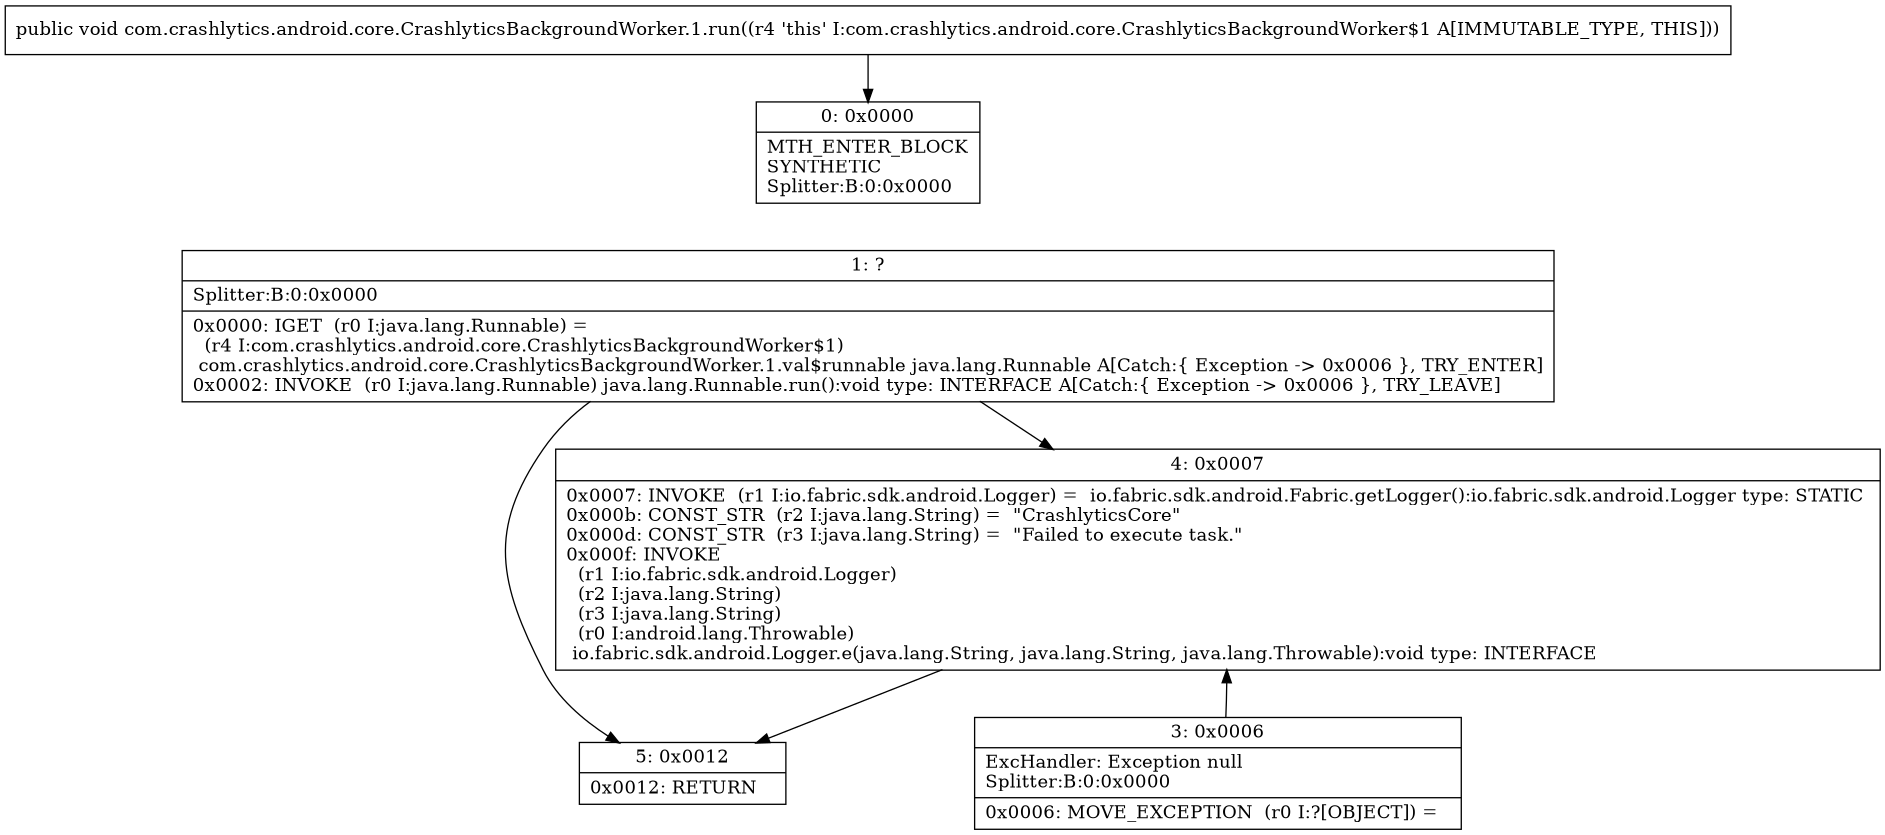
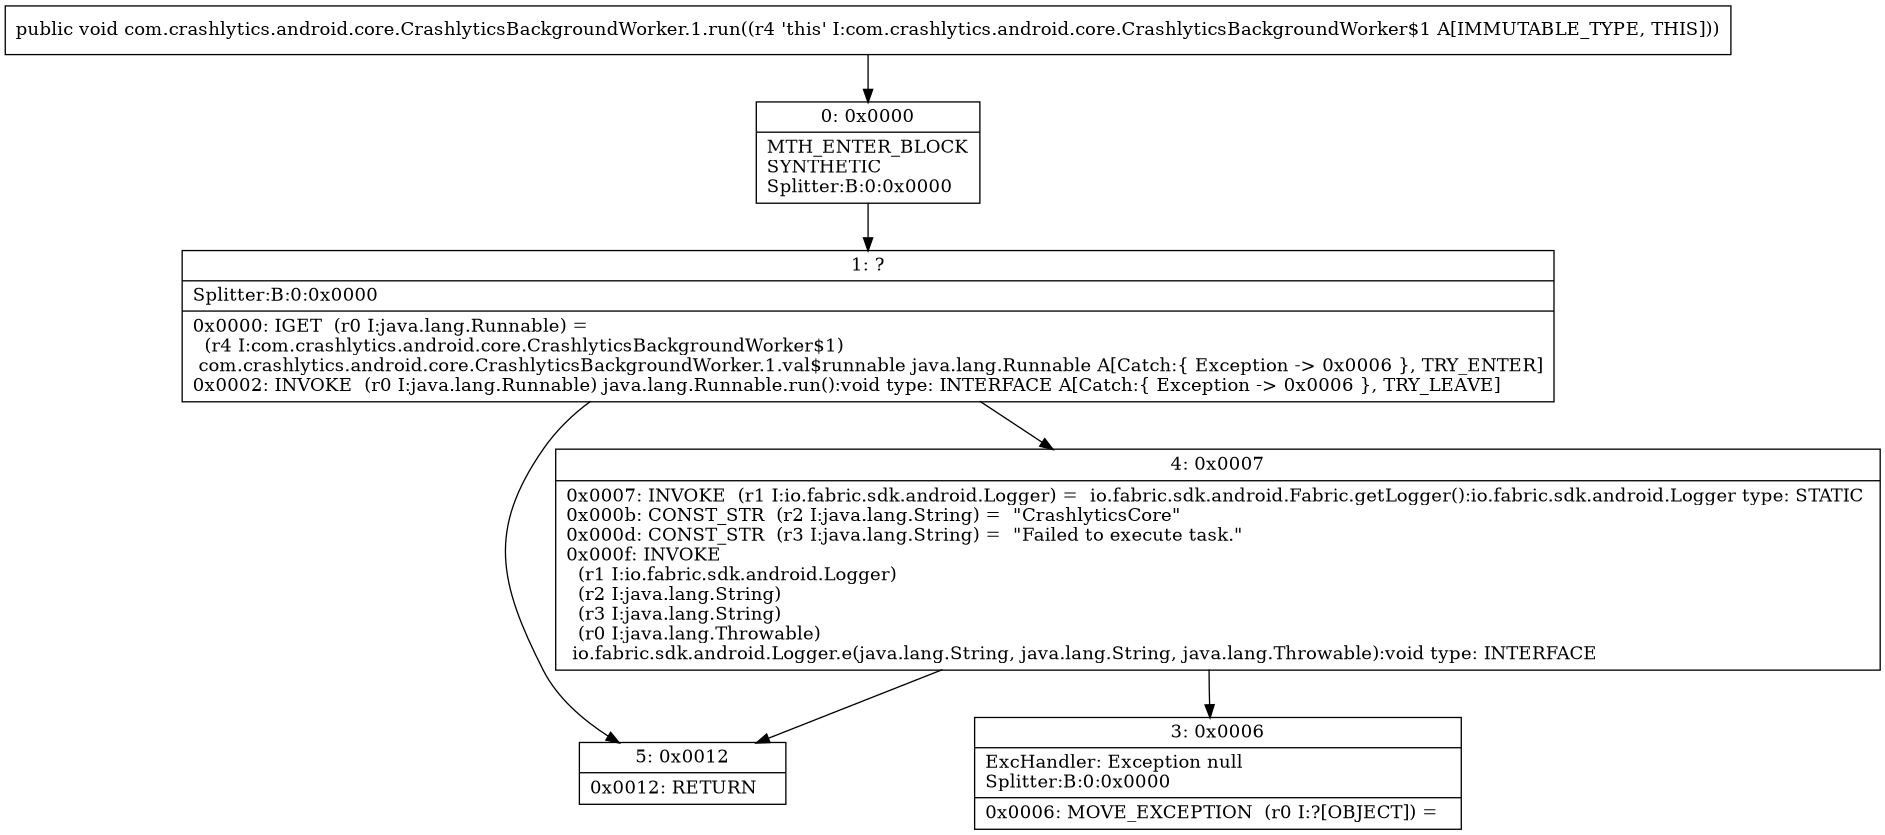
  digraph {
    node [shape=record]
    n1 [label="{0\:\ 0x0000|MTH_ENTER_BLOCK\lSYNTHETIC\lSplitter:B:0:0x0000\l}"]
    n2 [label="{1\:\ ?|Splitter:B:0:0x0000\l|0x0000: IGET  (r0 I:java.lang.Runnable) = \l  (r4 I:com.crashlytics.android.core.CrashlyticsBackgroundWorker$1)\l com.crashlytics.android.core.CrashlyticsBackgroundWorker.1.val$runnable java.lang.Runnable A[Catch:\{ Exception \-\> 0x0006 \}, TRY_ENTER]\l0x0002: INVOKE  (r0 I:java.lang.Runnable) java.lang.Runnable.run():void type: INTERFACE A[Catch:\{ Exception \-\> 0x0006 \}, TRY_LEAVE]\l}"]
    n3 [label="{5\:\ 0x0012|0x0012: RETURN   \l}"]
-   n4 [label="{4\:\ 0x0007|0x0007: INVOKE  (r1 I:io.fabric.sdk.android.Logger) =  io.fabric.sdk.android.Fabric.getLogger():io.fabric.sdk.android.Logger type: STATIC \l0x000b: CONST_STR  (r2 I:java.lang.String) =  \"CrashlyticsCore\" \l0x000d: CONST_STR  (r3 I:java.lang.String) =  \"Failed to execute task.\" \l0x000f: INVOKE  \l  (r1 I:io.fabric.sdk.android.Logger)\l  (r2 I:java.lang.String)\l  (r3 I:java.lang.String)\l  (r0 I:android.lang.Throwable)\l io.fabric.sdk.android.Logger.e(java.lang.String, java.lang.String, java.lang.Throwable):void type: INTERFACE \l}"]
+   n4 [label="{4\:\ 0x0007|0x0007: INVOKE  (r1 I:io.fabric.sdk.android.Logger) =  io.fabric.sdk.android.Fabric.getLogger():io.fabric.sdk.android.Logger type: STATIC \l0x000b: CONST_STR  (r2 I:java.lang.String) =  \"CrashlyticsCore\" \l0x000d: CONST_STR  (r3 I:java.lang.String) =  \"Failed to execute task.\" \l0x000f: INVOKE  \l  (r1 I:io.fabric.sdk.android.Logger)\l  (r2 I:java.lang.String)\l  (r3 I:java.lang.String)\l  (r0 I:java.lang.Throwable)\l io.fabric.sdk.android.Logger.e(java.lang.String, java.lang.String, java.lang.Throwable):void type: INTERFACE \l}"]
    n5 [label="{3\:\ 0x0006|ExcHandler: Exception null\lSplitter:B:0:0x0000\l|0x0006: MOVE_EXCEPTION  (r0 I:?[OBJECT]) =  \l}"]
    n6 [label="{public void com.crashlytics.android.core.CrashlyticsBackgroundWorker.1.run((r4 'this' I:com.crashlytics.android.core.CrashlyticsBackgroundWorker$1 A[IMMUTABLE_TYPE, THIS])) }"]
+   n1 -> n2
    n2 -> n3
    n2 -> n4
    n4 -> n3
-   n5 -> n4
+   n4 -> n5
    n6 -> n1
  }
